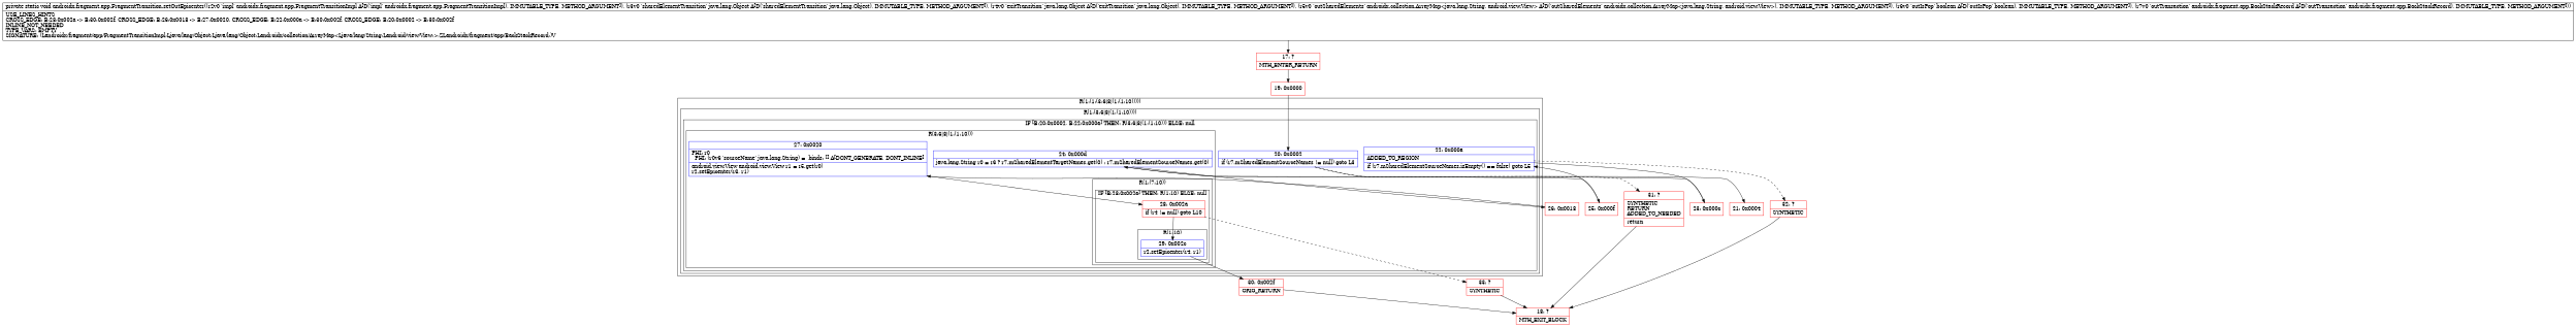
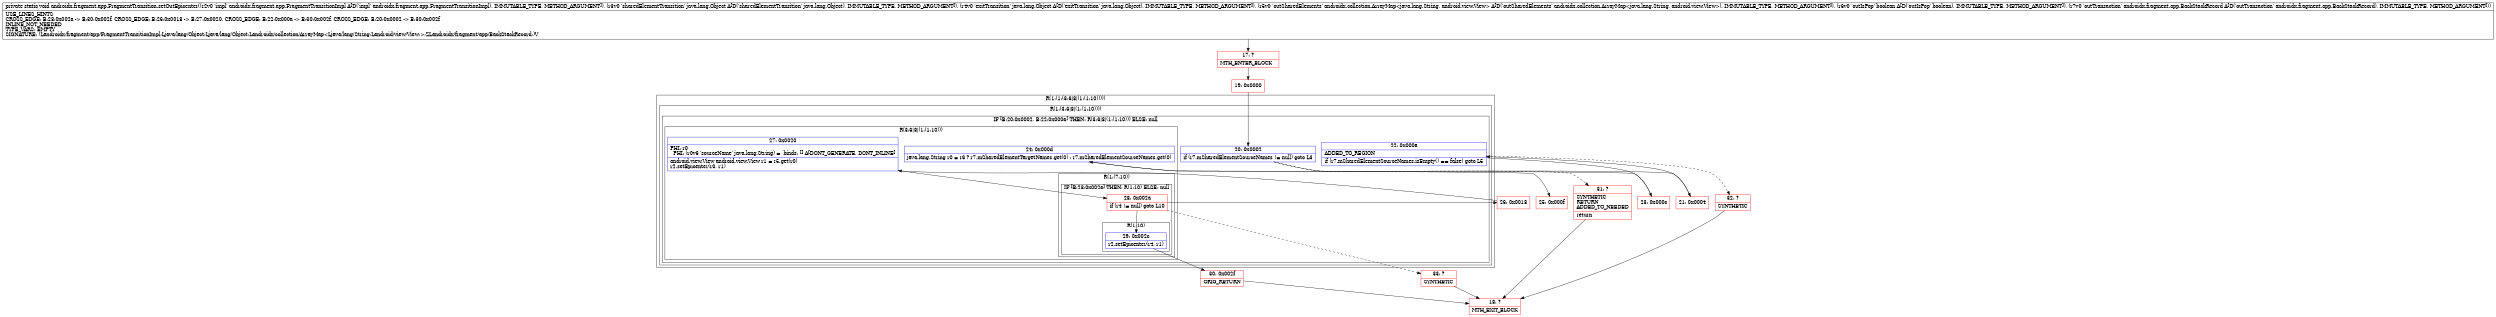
  digraph {
    node [color=red shape=record]
    n1 [color=blue label="{29\:\ 0x002c|r2.setEpicenter(r4, r1)\l}"]
    n2 [label="{28\:\ 0x002a|if (r4 != null) goto L10\l}"]
    n3 [color=blue label="{24\:\ 0x000d|java.lang.String r0 = r6 ? r7.mSharedElementTargetNames.get(0) : r7.mSharedElementSourceNames.get(0)\l}"]
    n4 [color=blue label="{27\:\ 0x0020|PHI: r0 \l  PHI: (r0v6 'sourceName' java.lang.String) =  binds: [] A[DONT_GENERATE, DONT_INLINE]\l|android.view.View android.view.View r1 = r5.get(r0)\lr2.setEpicenter(r3, r1)\l}"]
    n5 [color=blue label="{20\:\ 0x0002|if (r7.mSharedElementSourceNames != null) goto L3\l}"]
    n6 [color=blue label="{22\:\ 0x000a|ADDED_TO_REGION\l|if (r7.mSharedElementSourceNames.isEmpty() == false) goto L5\l}"]
    n7 [label="{30\:\ 0x002f|ORIG_RETURN\l}"]
    n8 [label="{33\:\ ?|SYNTHETIC\l}"]
    n9 [label="{25\:\ 0x000f}"]
    n10 [label="{26\:\ 0x0018}"]
    n11 [label="{21\:\ 0x0004}"]
    n12 [label="{31\:\ ?|SYNTHETIC\lRETURN\lADDED_TO_NEEDED\l|return\l}"]
    n13 [label="{23\:\ 0x000c}"]
    n14 [label="{32\:\ ?|SYNTHETIC\l}"]
    n15 [label="{18\:\ ?|MTH_EXIT_BLOCK\l}"]
-   n16 [label="{17\:\ ?|MTH_ENTER_RETURN\l}"]
+   n16 [label="{17\:\ ?|MTH_ENTER_BLOCK\l}"]
    n17 [label="{19\:\ 0x0000}"]
    n18 [label="{private static void androidx.fragment.app.FragmentTransition.setOutEpicenter((r2v0 'impl' androidx.fragment.app.FragmentTransitionImpl A[D('impl' androidx.fragment.app.FragmentTransitionImpl), IMMUTABLE_TYPE, METHOD_ARGUMENT]), (r3v0 'sharedElementTransition' java.lang.Object A[D('sharedElementTransition' java.lang.Object), IMMUTABLE_TYPE, METHOD_ARGUMENT]), (r4v0 'exitTransition' java.lang.Object A[D('exitTransition' java.lang.Object), IMMUTABLE_TYPE, METHOD_ARGUMENT]), (r5v0 'outSharedElements' androidx.collection.ArrayMap\<java.lang.String, android.view.View\> A[D('outSharedElements' androidx.collection.ArrayMap\<java.lang.String, android.view.View\>), IMMUTABLE_TYPE, METHOD_ARGUMENT]), (r6v0 'outIsPop' boolean A[D('outIsPop' boolean), IMMUTABLE_TYPE, METHOD_ARGUMENT]), (r7v0 'outTransaction' androidx.fragment.app.BackStackRecord A[D('outTransaction' androidx.fragment.app.BackStackRecord), IMMUTABLE_TYPE, METHOD_ARGUMENT]))  | USE_LINES_HINTS\lCROSS_EDGE: B:28:0x002a \-\> B:30:0x002f, CROSS_EDGE: B:26:0x0018 \-\> B:27:0x0020, CROSS_EDGE: B:22:0x000a \-\> B:30:0x002f, CROSS_EDGE: B:20:0x0002 \-\> B:30:0x002f\lINLINE_NOT_NEEDED\lTYPE_VARS: EMPTY\lSIGNATURE: (Landroidx\/fragment\/app\/FragmentTransitionImpl;Ljava\/lang\/Object;Ljava\/lang\/Object;Landroidx\/collection\/ArrayMap\<Ljava\/lang\/String;Landroid\/view\/View;\>;ZLandroidx\/fragment\/app\/BackStackRecord;)V\l}" color=""]
    subgraph cluster_1 {
      label="R(1:(1:(3:6|8|(1:(1:10)))))"
      subgraph cluster_2 {
        label="R(1:(3:6|8|(1:(1:10))))"
        subgraph cluster_3 {
          label="IF [B:20:0x0002, B:22:0x000a] THEN: R(3:6|8|(1:(1:10))) ELSE: null"
          n5
          n6
          subgraph cluster_4 {
            label="R(3:6|8|(1:(1:10)))"
            n3
            n4
            subgraph cluster_5 {
              label="R(1:(7:10))"
              subgraph cluster_6 {
                label="IF [B:28:0x002a] THEN: R(1:10) ELSE: null"
                n2
                subgraph cluster_7 {
                  label="R(1:10)"
                  n1
                }
              }
            }
          }
        }
      }
    }
    n1 -> n7
    n2 -> n1
    n2 -> n8 [style=dashed]
    n3 -> n9
-   n3 -> n10
+   n2 -> n10
    n4 -> n2
    n5 -> n11
    n5 -> n12 [style=dashed]
    n6 -> n13
    n6 -> n14 [style=dashed]
    n7 -> n15
    n8 -> n15
    n10 -> n4
-   n9 -> n6
+   n11 -> n6
    n12 -> n15
    n13 -> n3
    n14 -> n15
    n16 -> n17
    n17 -> n5
    n18 -> n16
  }
